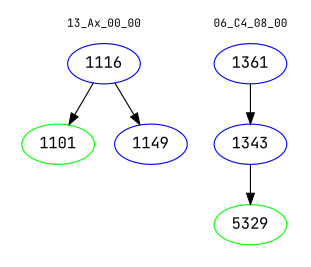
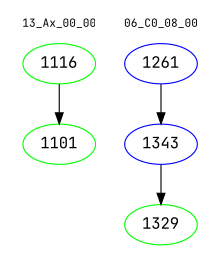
  digraph {
    fontname="JetBrains Mono"
    node [color=blue fontname="JetBrains Mono"]
    edge [color=black fontname="JetBrains Mono"]
-   n1 [label=1116]
+   n1 [color=green label=1116]
    n2 [color=green label=1101]
-   n3 [label=1149]
    n4 [label=1343]
-   n5 [color=green label=5329]
-   n6 [label=1361]
+   n5 [color=green label=1329]
+   n6 [label=1261]
    subgraph cluster_1 {
      color=white
      fontsize=10
      label="13_Ax_00_00"
      n1
      n2
-     n3
    }
    subgraph cluster_2 {
      color=white
      fontsize=10
-     label="06_C4_08_00"
+     label="06_C0_08_00"
      n4
      n5
      n6
    }
    n1 -> n2
-   n1 -> n3
    n4 -> n5
    n6 -> n4
  }
